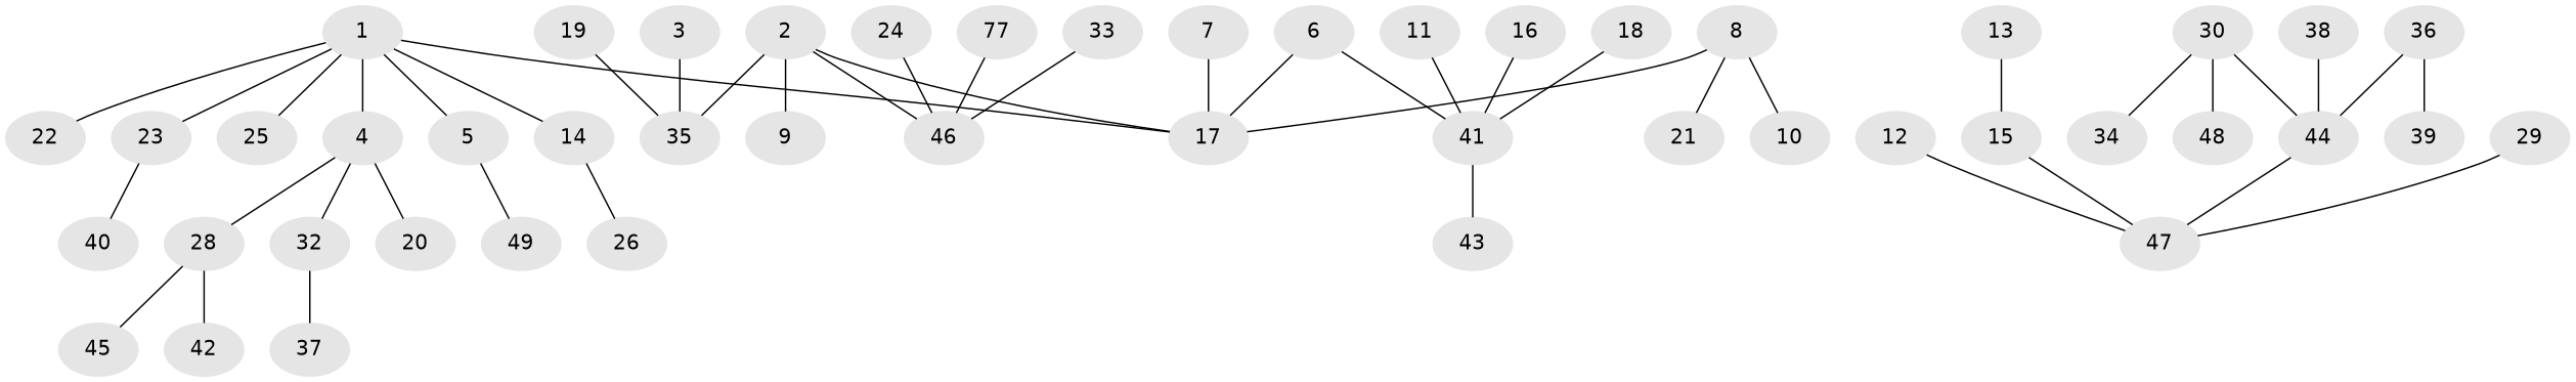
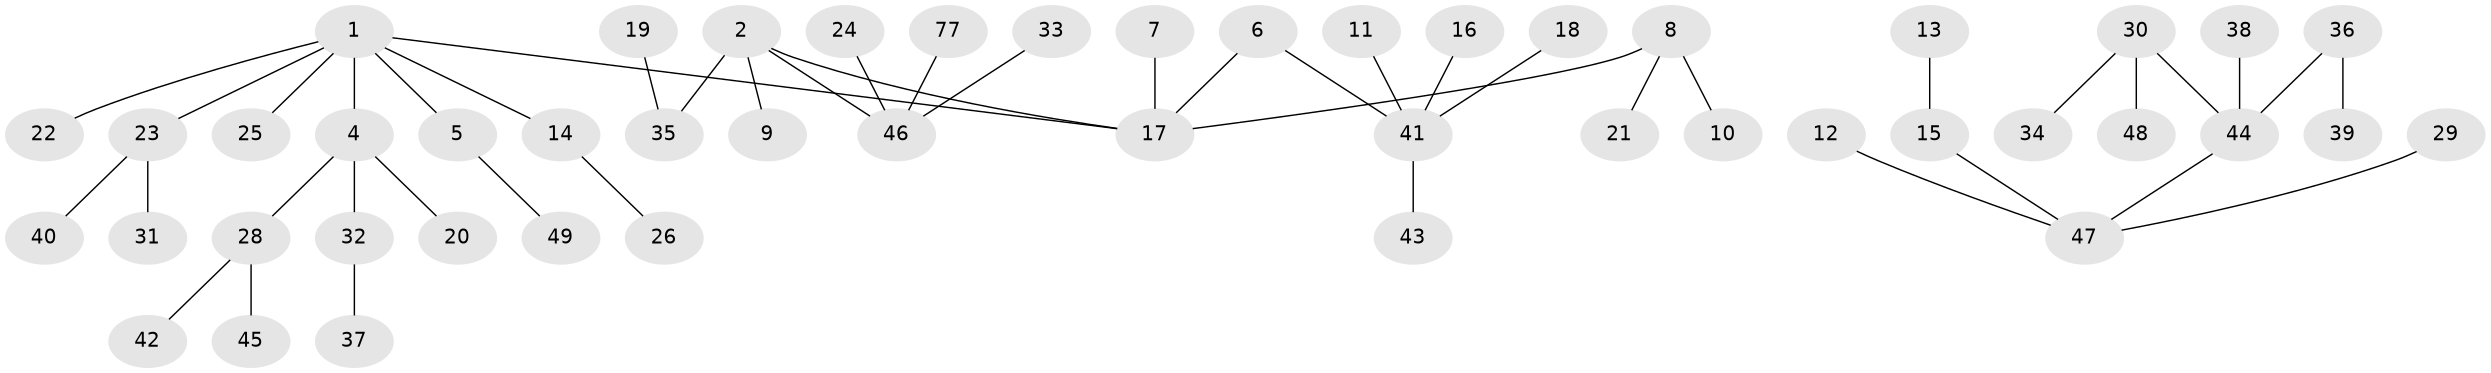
  graph {
    fontname="DejaVu Sans"
    node [color=gray90 fontname="DejaVu Sans" style=filled]
    edge [fontname="DejaVu Sans" weight=1.0]
    1
    4
    5
    14
    17
    22
    23
    25
    20
    28
    32
    49
    26
+   31
    40
    2
    9
    35
    46
-   3
    42
    45
    37
    6
    41
    43
    7
    8
    10
    21
    11
    12
    47
    13
    15
    16
    18
    19
    44
    24
    n41 [label=77]
    29
    30
    34
    48
    33
    36
    39
    38
    1 -- 4
    1 -- 5
    1 -- 14
    1 -- 17
    1 -- 22
    1 -- 23
    1 -- 25
    4 -- 20
    4 -- 28
    4 -- 32
    5 -- 49
    14 -- 26
+   23 -- 31
    23 -- 40
    28 -- 42
    28 -- 45
    32 -- 37
    2 -- 17
    2 -- 9
    2 -- 35
    2 -- 46
-   3 -- 35
    6 -- 17
    6 -- 41
    41 -- 43
    7 -- 17
    8 -- 17
    8 -- 10
    8 -- 21
    11 -- 41
    12 -- 47
    13 -- 15
    15 -- 47
    16 -- 41
    18 -- 41
    19 -- 35
    44 -- 47
    24 -- 46
    n41 -- 46
    29 -- 47
    30 -- 44
    30 -- 34
    30 -- 48
    33 -- 46
    36 -- 44
    36 -- 39
    38 -- 44
  }
